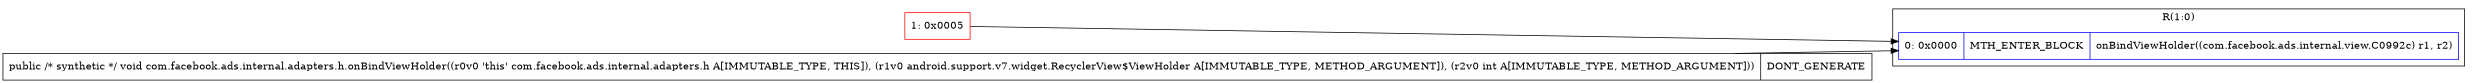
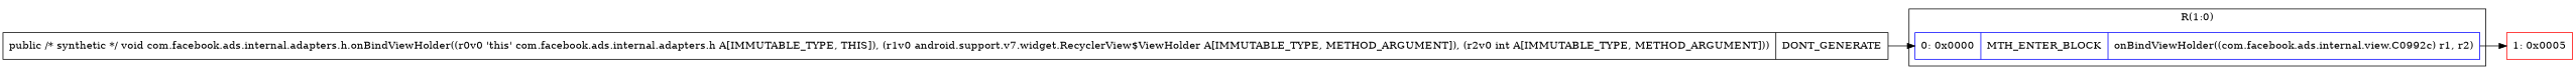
  digraph {
    rankdir=LR
    fontname="DejaVu Serif"
    node [shape=record fontname="DejaVu Serif"]
    edge [fontname="DejaVu Serif"]
    n1 [color=blue label="{0\:\ 0x0000|MTH_ENTER_BLOCK\l|onBindViewHolder((com.facebook.ads.internal.view.C0992c) r1, r2)\l}"]
    n2 [color=red label="{1\:\ 0x0005}"]
    n3 [label="{public \/* synthetic *\/ void com.facebook.ads.internal.adapters.h.onBindViewHolder((r0v0 'this' com.facebook.ads.internal.adapters.h A[IMMUTABLE_TYPE, THIS]), (r1v0 android.support.v7.widget.RecyclerView$ViewHolder A[IMMUTABLE_TYPE, METHOD_ARGUMENT]), (r2v0 int A[IMMUTABLE_TYPE, METHOD_ARGUMENT]))  | DONT_GENERATE\l}"]
    subgraph cluster_1 {
      label="R(1:0)"
      n1
    }
-   n2 -> n1
+   n1 -> n2
    n3 -> n1
  }
